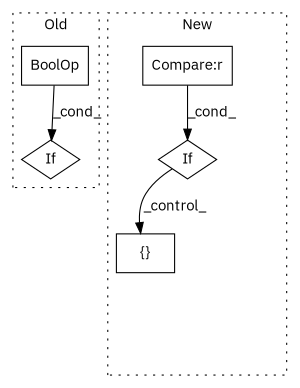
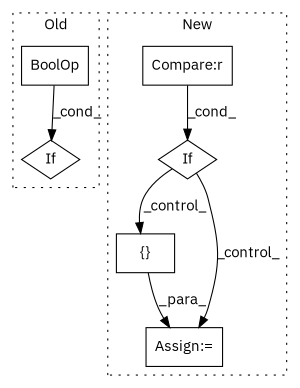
  digraph {
    fontname="IBM Plex Sans"
    node [a=96 shape=box fontname="IBM Plex Sans"]
    edge [fontname="IBM Plex Sans"]
    n1 [a=72 l=224 label=BoolOp s=4088]
    n2 [l="3,51" label=If s="4085,4312" shape=diamond]
    n3 [a=59 l="1,0" label="{}" s="6353,6363"]
+   n4 [a=68 l=3 label="Assign:=" s=6350]
    n5 [l="2,14" label=If s="6067,6096" shape=diamond]
    n6 [a=40 l=27 label="Compare:r" s=6069]
    subgraph cluster_1 {
      label=Old
      style=dotted
      n1
      n2
    }
    subgraph cluster_2 {
      label=New
      style=dotted
      n3
+     n4
      n5
      n6
    }
    n1 -> n2 [label=_cond_]
+   n3 -> n4 [label=_para_]
    n5 -> n3 [label=_control_]
+   n5 -> n4 [label=_control_]
    n6 -> n5 [label=_cond_]
  }
